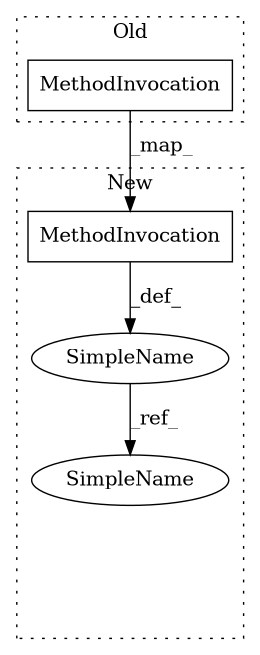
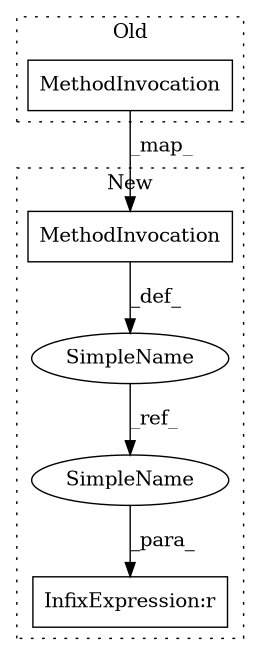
  digraph {
    node [a=32 l="9,1" shape=box]
    n1 [label=MethodInvocation s="1965,1988"]
    n2 [a=42 l=5 label=SimpleName s=2011 shape=ellipse]
    n3 [a=42 l=5 label=SimpleName s=1951 shape=ellipse]
+   n4 [a=27 l=4 label="InfixExpression:r" s=2016]
    n5 [label=MethodInvocation s="2009,2032"]
    subgraph cluster_1 {
      label=New
      style=dotted
      n1
      n2
      n3
+     n4
    }
    subgraph cluster_2 {
      label=Old
      style=dotted
      n5
    }
    n1 -> n3 [label=_def_]
+   n2 -> n4 [label=_para_]
    n3 -> n2 [label=_ref_]
    n5 -> n1 [label=_map_]
  }
